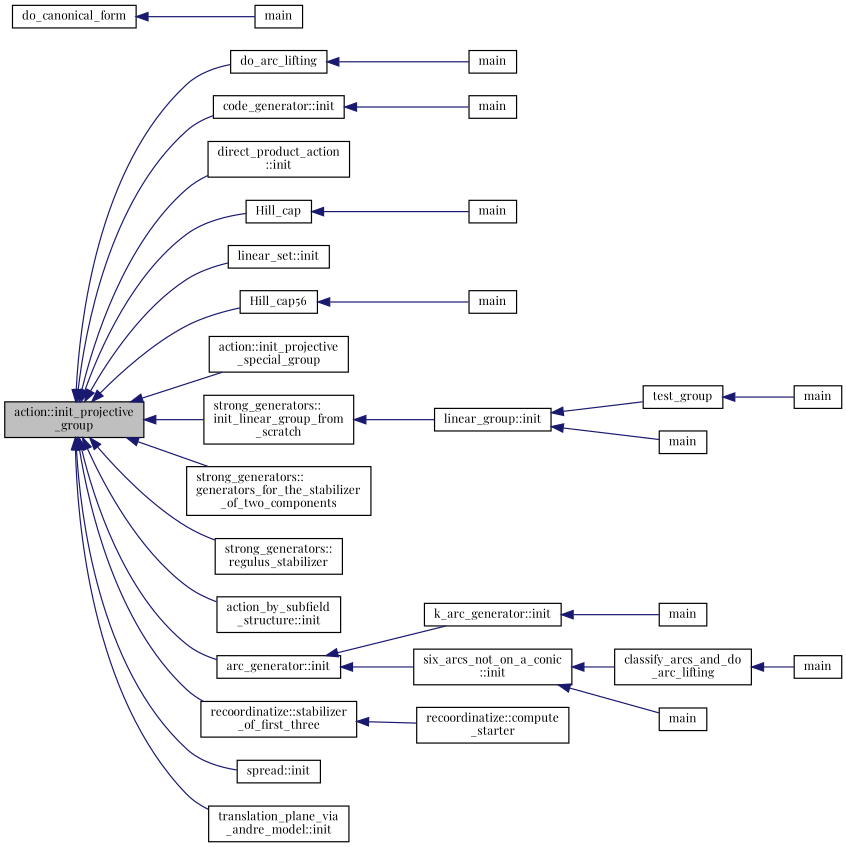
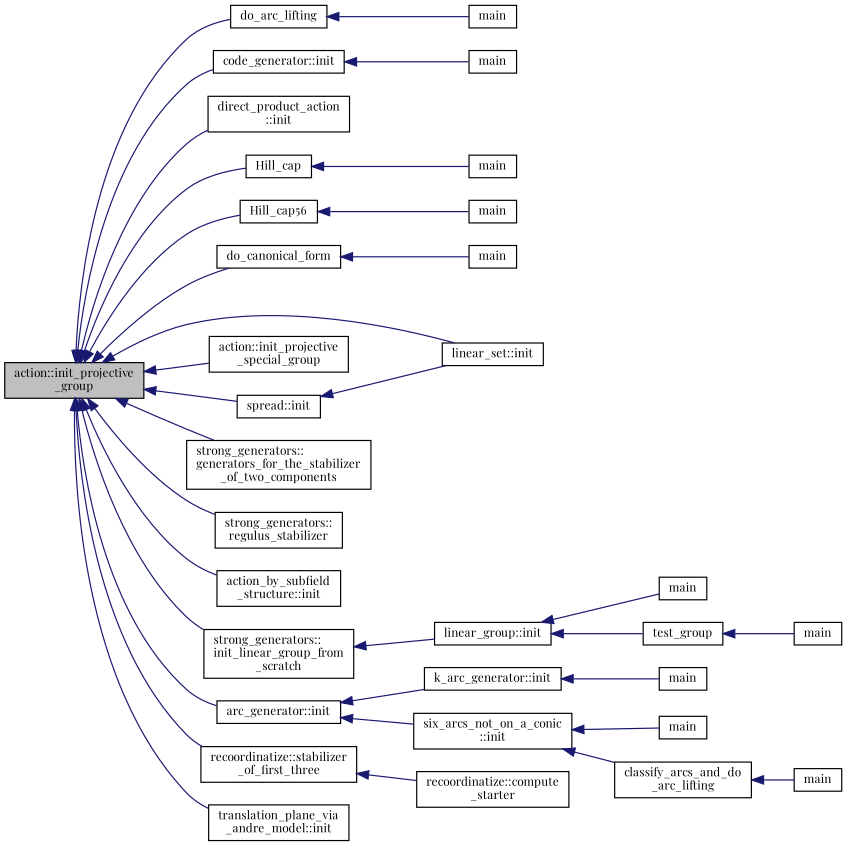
  digraph {
    fontname="Playfair Display"
    rankdir=LR
    node [color=black fillcolor=white fontname="Playfair Display" fontsize=10 shape=record style=filled]
    edge [color=midnightblue dir=back fontname="Playfair Display" fontsize=10 labelfontname=Helvetica labelfontsize=10 style=solid]
    n1 [fillcolor=grey75 fontcolor=black height=0.2 label="action::init_projective\l_group" width=0.4]
    n2 [height=0.2 label=do_arc_lifting width=0.4]
    n3 [height=0.2 label="code_generator::init" width=0.4]
    n4 [height=0.2 label="direct_product_action\l::init" width=0.4]
    n5 [height=0.2 label=Hill_cap width=0.4]
    n6 [height=0.2 label="linear_set::init" width=0.4]
    n7 [height=0.2 label=Hill_cap56 width=0.4]
    n8 [height=0.2 label=do_canonical_form width=0.4]
    n9 [height=0.2 label="action::init_projective\l_special_group" width=0.4]
    n10 [height=0.2 label="strong_generators::\linit_linear_group_from\l_scratch" width=0.4]
    n11 [height=0.2 label="strong_generators::\lgenerators_for_the_stabilizer\l_of_two_components" width=0.4]
    n12 [height=0.2 label="strong_generators::\lregulus_stabilizer" width=0.4]
    n13 [height=0.2 label="action_by_subfield\l_structure::init" width=0.4]
    n14 [height=0.2 label="arc_generator::init" width=0.4]
    n15 [height=0.2 label="recoordinatize::stabilizer\l_of_first_three" width=0.4]
    n16 [height=0.2 label="spread::init" width=0.4]
    n17 [height=0.2 label="translation_plane_via\l_andre_model::init" width=0.4]
    n18 [height=0.2 label=main width=0.4]
    n19 [height=0.2 label=main width=0.4]
    n20 [height=0.2 label=main width=0.4]
    n21 [height=0.2 label=main width=0.4]
    n22 [height=0.2 label=main width=0.4]
    n23 [height=0.2 label="linear_group::init" width=0.4]
    n24 [height=0.2 label="k_arc_generator::init" width=0.4]
    n25 [height=0.2 label="six_arcs_not_on_a_conic\l::init" width=0.4]
    n26 [height=0.2 label="recoordinatize::compute\l_starter" width=0.4]
    n27 [height=0.2 label=test_group width=0.4]
    n28 [height=0.2 label=main width=0.4]
    n29 [height=0.2 label=main width=0.4]
    n30 [height=0.2 label=main width=0.4]
    n31 [height=0.2 label="classify_arcs_and_do\l_arc_lifting" width=0.4]
    n32 [height=0.2 label=main width=0.4]
    n33 [height=0.2 label=main width=0.4]
    n1 -> n2
    n1 -> n3
    n1 -> n4
    n1 -> n5
    n1 -> n6
    n1 -> n7
+   n1 -> n8
    n1 -> n9
    n1 -> n10
    n1 -> n11
    n1 -> n12
    n1 -> n13
    n1 -> n14
    n1 -> n15
    n1 -> n16
    n1 -> n17
    n2 -> n18
    n3 -> n19
    n5 -> n20
    n7 -> n21
    n8 -> n22
    n10 -> n23
    n14 -> n24
    n14 -> n25
    n15 -> n26
+   n16 -> n6
    n23 -> n27
    n23 -> n28
    n24 -> n30
    n25 -> n31
    n25 -> n32
    n27 -> n29
    n31 -> n33
  }
